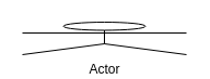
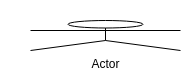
  <mxCell id="0" />
  <mxCell id="1" parent="0" />
- <mxCell id="2" value="Actor" style="shape=umlActor;verticalLabelPosition=bottom;verticalAlign=top;html=1;outlineConnect=0;" vertex="1" parent="1"><mxGeometry x="20" y="20" width="150" height="30" as="geometry" /></mxCell>
+ <mxCell id="2" value="Actor" style="shape=umlActor;verticalLabelPosition=bottom;verticalAlign=top;html=1;outlineConnect=0;" vertex="1" parent="1"><mxGeometry x="30" y="20" width="150" height="30" as="geometry" /></mxCell>
